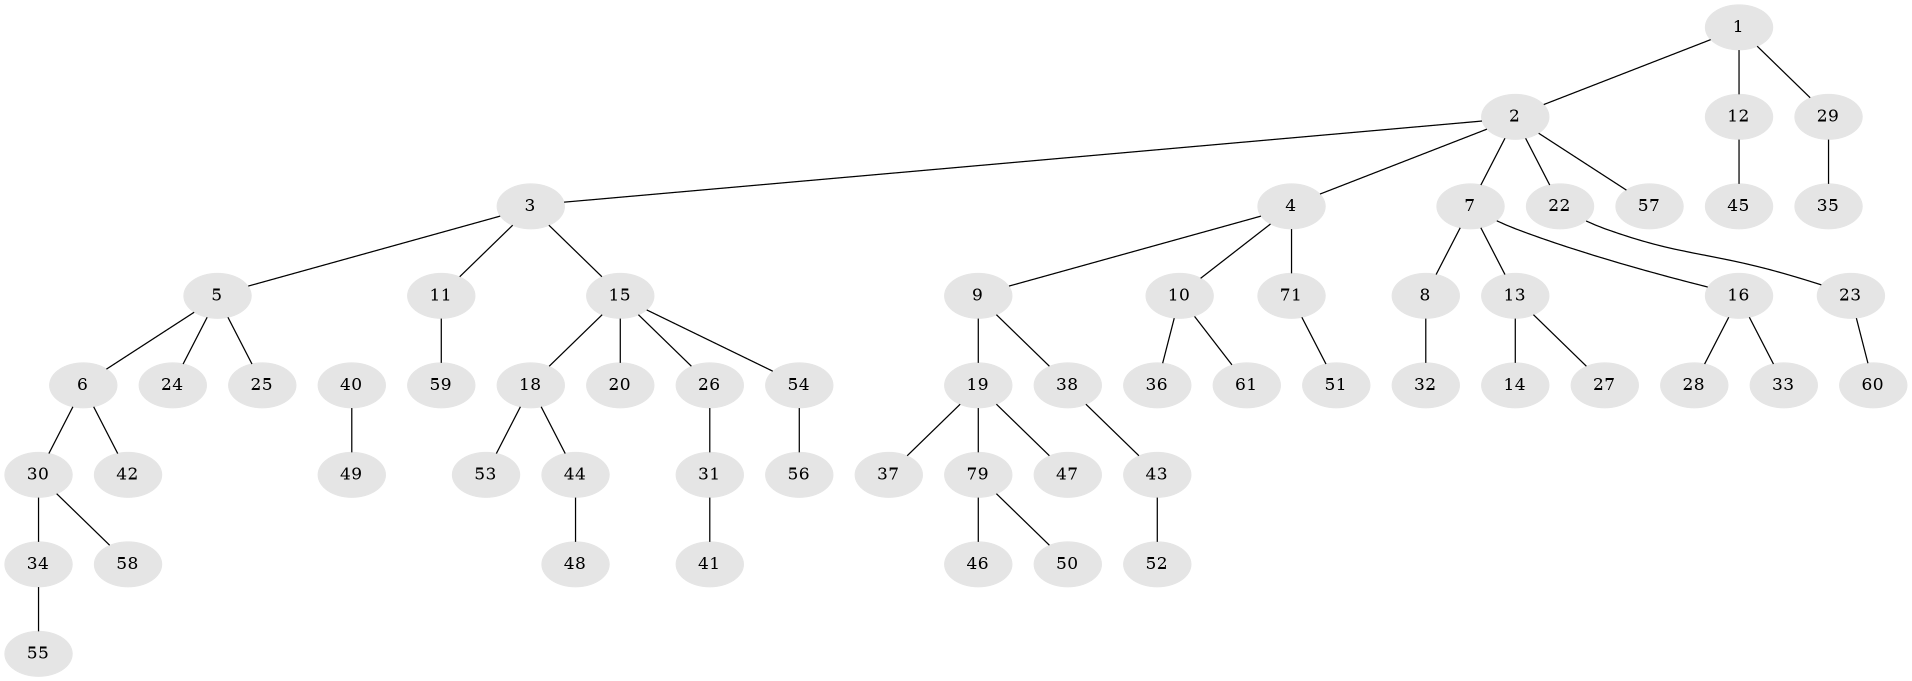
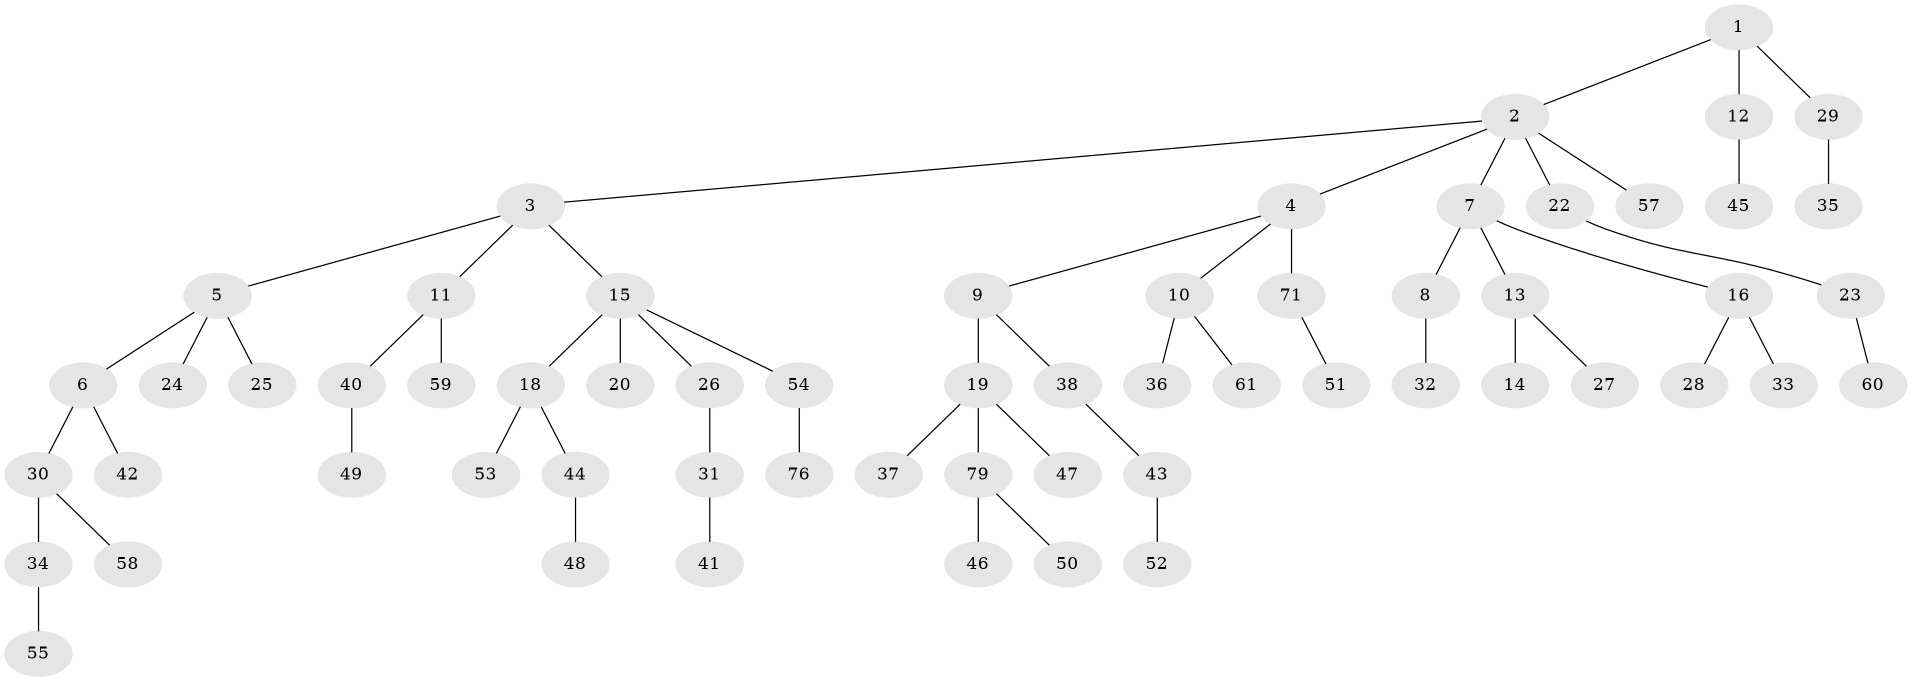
  graph {
    node [color=gray90 style=filled]
    edge [weight=1.0]
    1
    2
    12
    29
    3
    4
    7
    22
    57
    45
    35
    5
    11
    15
    9
    10
    n17 [label=71]
    8
    13
    16
    23
    6
    24
    25
    40
    59
    18
    20
    26
    54
    19
    38
    36
    61
    51
    30
    42
    34
    58
    32
    14
    27
    28
    33
    37
    n46 [label=79]
    47
    43
    49
    53
    44
    31
-   56
+   56 [label=76]
    48
    46
    50
    60
    41
    55
    52
    1 -- 2
    1 -- 12 [weight=4.0]
    1 -- 29
    2 -- 3
    2 -- 4
    2 -- 7
    2 -- 22
    2 -- 57
    12 -- 45
    29 -- 35 [weight=3.0]
    3 -- 5
    3 -- 11
    3 -- 15
    4 -- 9
    4 -- 10
    4 -- n17 [weight=2.0]
    7 -- 8
    7 -- 13
    7 -- 16
    22 -- 23
    5 -- 6
    5 -- 24
    5 -- 25
+   11 -- 40
    11 -- 59
    15 -- 18
    15 -- 20
    15 -- 26
    15 -- 54
    9 -- 19 [weight=4.0]
    9 -- 38
    10 -- 36 [weight=2.0]
    10 -- 61
    n17 -- 51
    8 -- 32
    13 -- 14
    13 -- 27
    16 -- 28
    16 -- 33 [weight=2.0]
    23 -- 60
    6 -- 30
    6 -- 42
    40 -- 49
    18 -- 53
    18 -- 44
    26 -- 31
    54 -- 56 [weight=2.0]
    19 -- 37
    19 -- n46
    19 -- 47
    38 -- 43
    30 -- 34 [weight=2.0]
    30 -- 58
    34 -- 55
    n46 -- 46 [weight=2.0]
    n46 -- 50
    43 -- 52
    44 -- 48
    31 -- 41
  }
